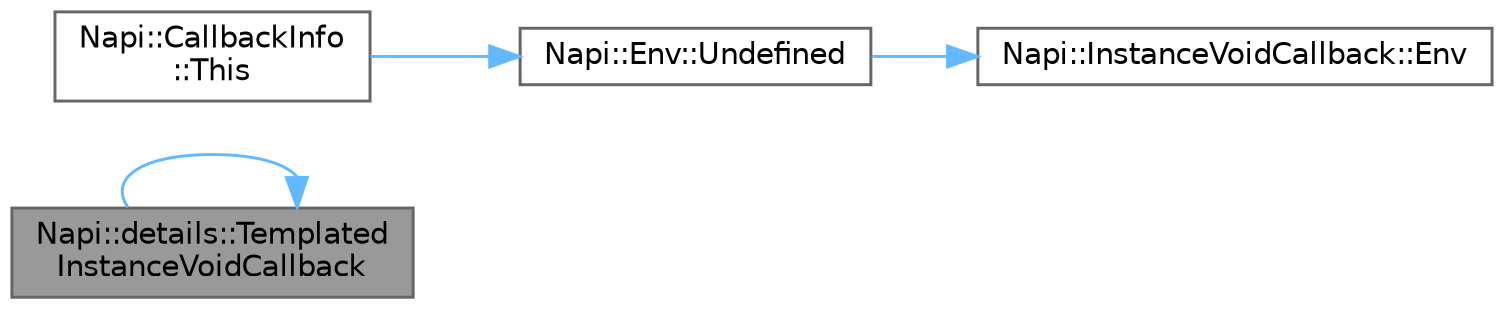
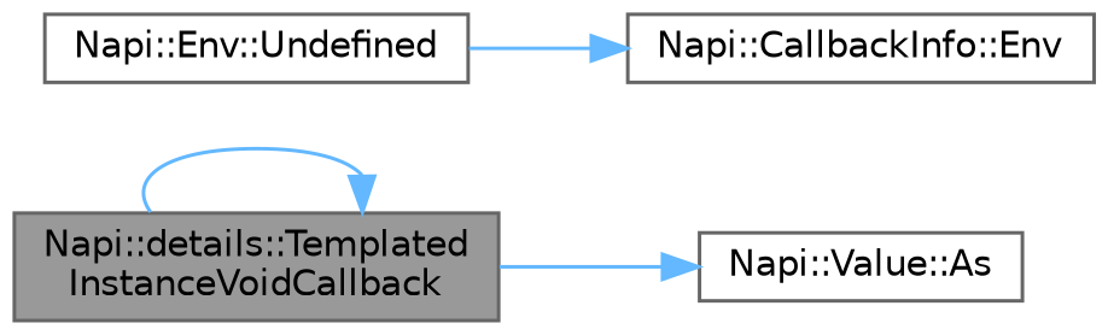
  digraph {
    rankdir=LR
    node [color=grey40 fillcolor=white fontname=Helvetica fontsize=10 shape=box style=filled]
    edge [color=steelblue1 fontname=Helvetica fontsize=10 labelfontname=Helvetica labelfontsize=10 style=solid]
    n1 [color=gray40 fillcolor=grey60 fontcolor=black height=0.2 label="Napi::details::Templated\lInstanceVoidCallback" width=0.4]
-   n3 [height=0.2 label="Napi::CallbackInfo\l::This" width=0.4]
+   n2 [height=0.2 label="Napi::Value::As" width=0.4]
    n4 [height=0.2 label="Napi::Env::Undefined" width=0.4]
-   n5 [height=0.2 label="Napi::InstanceVoidCallback::Env" width=0.4]
+   n5 [height=0.2 label="Napi::CallbackInfo::Env" width=0.4]
    n1 -> n1
-   n3 -> n4
+   n1 -> n2
    n4 -> n5
  }
